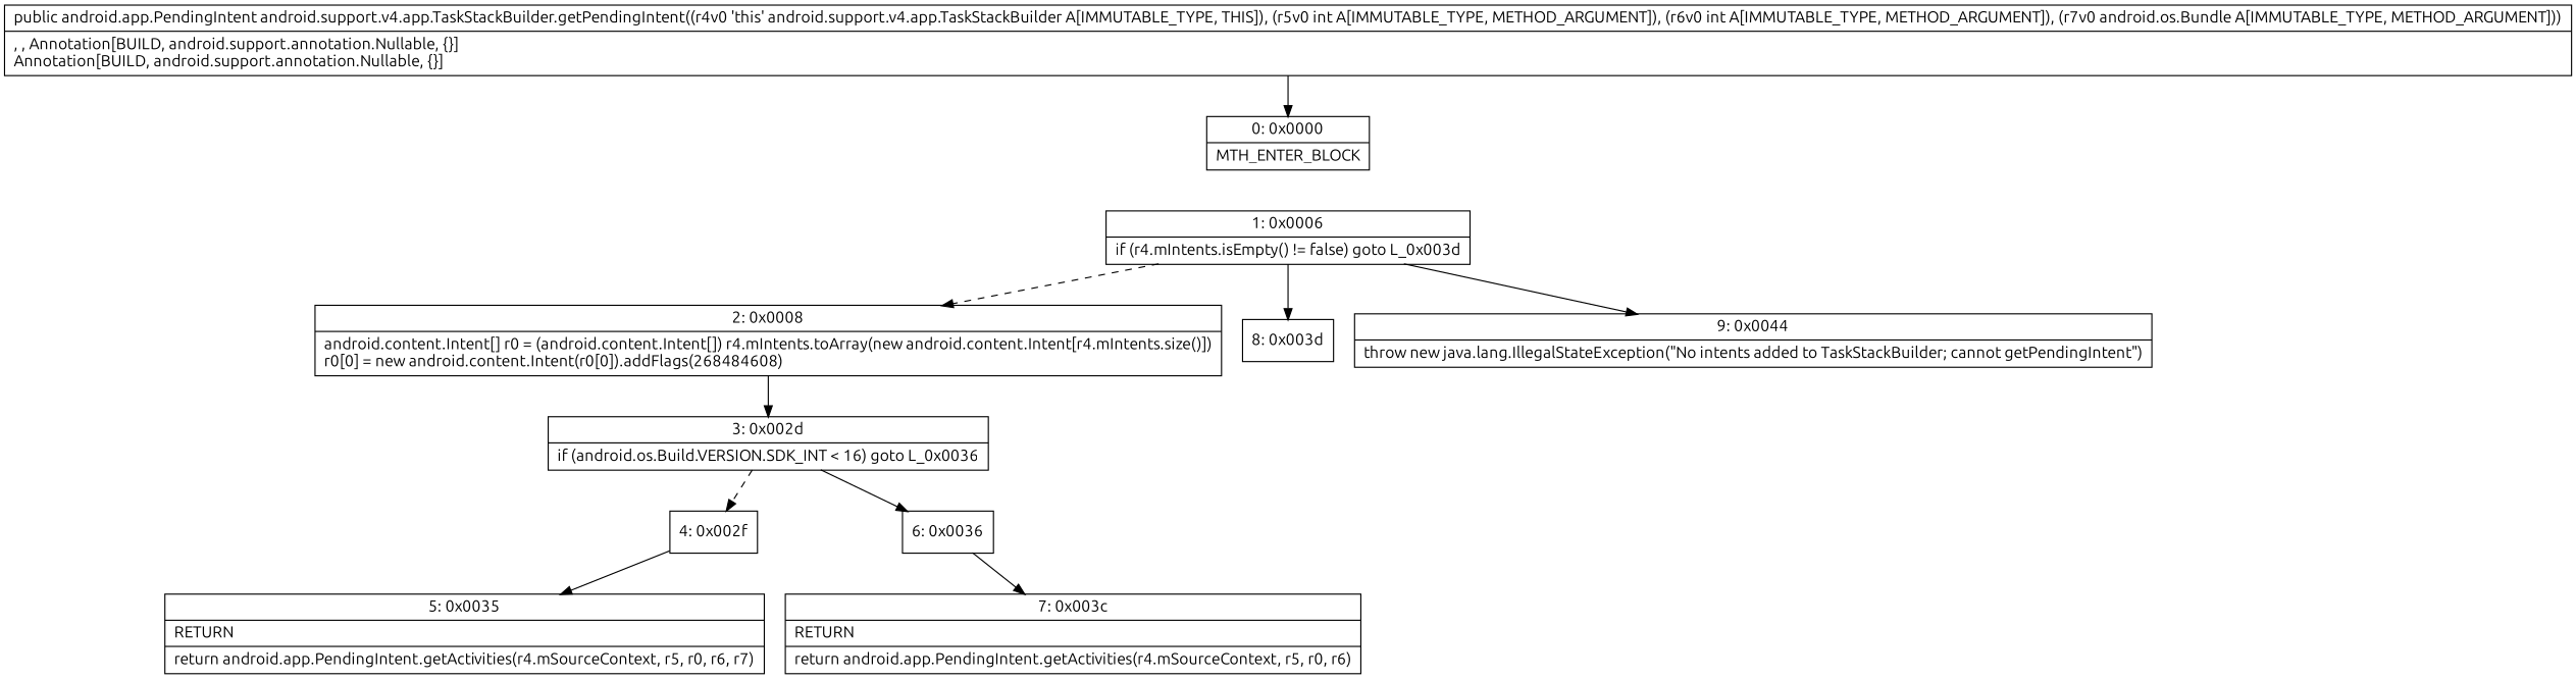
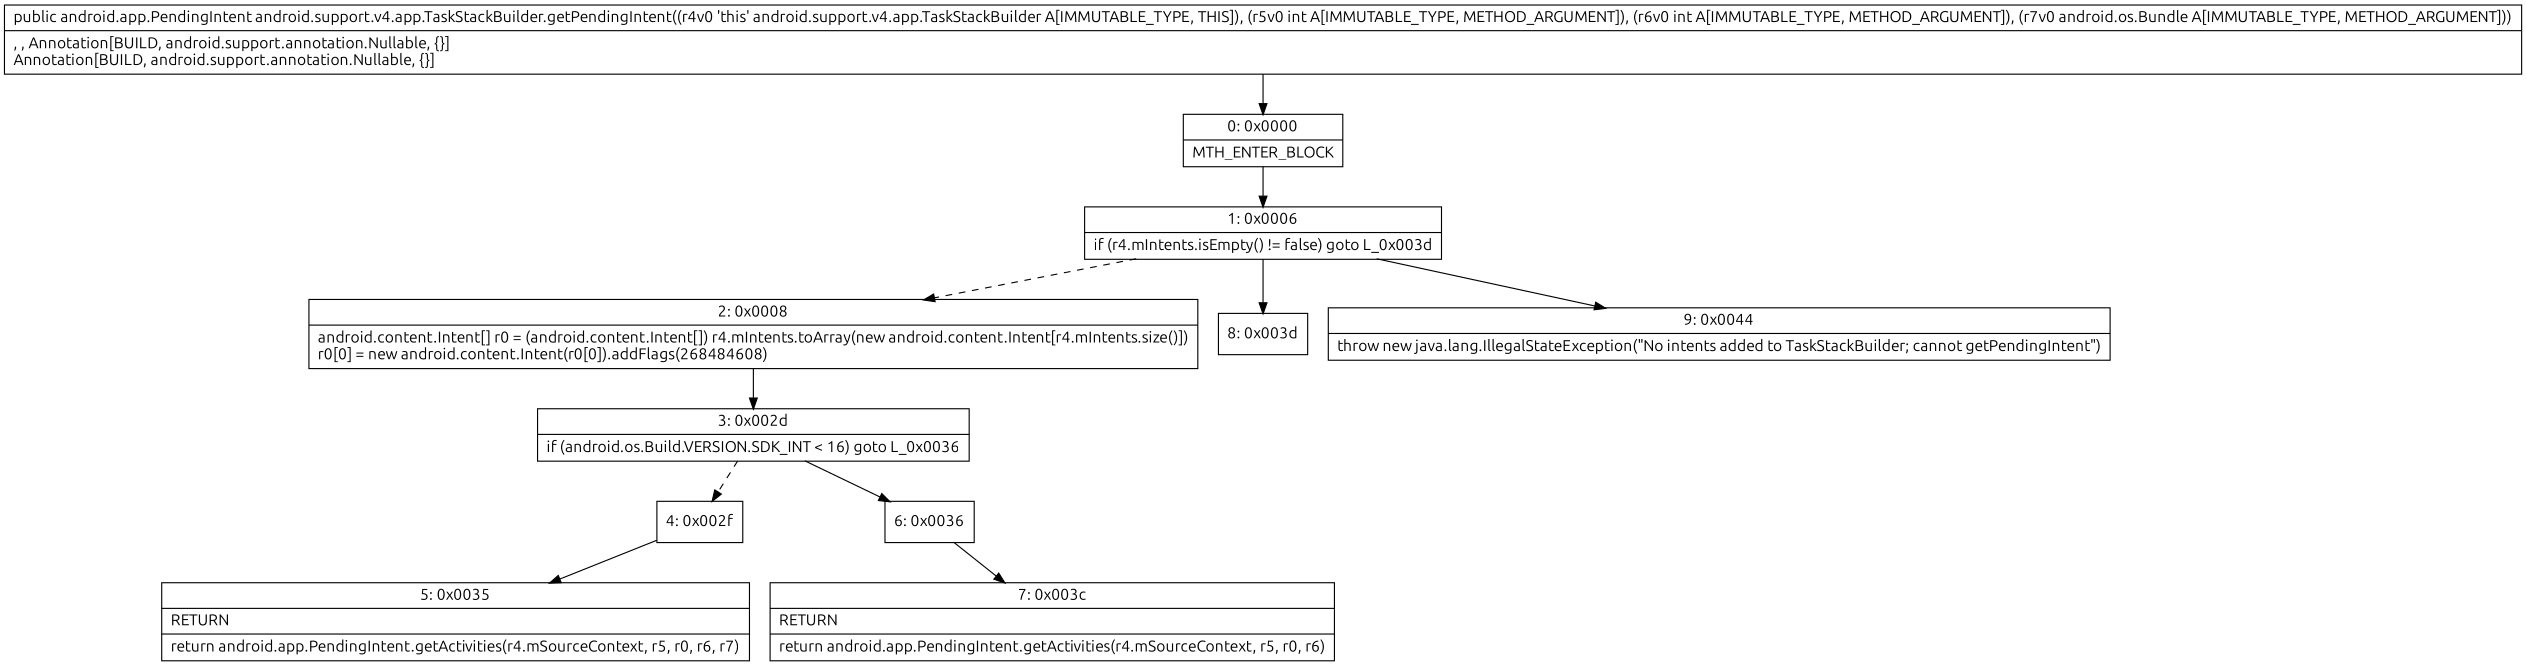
  digraph {
    fontname=Ubuntu
    node [fontname=Ubuntu shape=record]
    edge [fontname=Ubuntu]
    n1 [label="{0\:\ 0x0000|MTH_ENTER_BLOCK\l}"]
    n2 [label="{1\:\ 0x0006|if (r4.mIntents.isEmpty() != false) goto L_0x003d\l}"]
    n3 [label="{2\:\ 0x0008|android.content.Intent[] r0 = (android.content.Intent[]) r4.mIntents.toArray(new android.content.Intent[r4.mIntents.size()])\lr0[0] = new android.content.Intent(r0[0]).addFlags(268484608)\l}"]
    n4 [label="{8\:\ 0x003d}"]
    n5 [label="{9\:\ 0x0044|throw new java.lang.IllegalStateException(\"No intents added to TaskStackBuilder; cannot getPendingIntent\")\l}"]
    n6 [label="{3\:\ 0x002d|if (android.os.Build.VERSION.SDK_INT \< 16) goto L_0x0036\l}"]
    n7 [label="{4\:\ 0x002f}"]
    n8 [label="{6\:\ 0x0036}"]
    n9 [label="{5\:\ 0x0035|RETURN\l|return android.app.PendingIntent.getActivities(r4.mSourceContext, r5, r0, r6, r7)\l}"]
    n10 [label="{7\:\ 0x003c|RETURN\l|return android.app.PendingIntent.getActivities(r4.mSourceContext, r5, r0, r6)\l}"]
    n11 [label="{public android.app.PendingIntent android.support.v4.app.TaskStackBuilder.getPendingIntent((r4v0 'this' android.support.v4.app.TaskStackBuilder A[IMMUTABLE_TYPE, THIS]), (r5v0 int A[IMMUTABLE_TYPE, METHOD_ARGUMENT]), (r6v0 int A[IMMUTABLE_TYPE, METHOD_ARGUMENT]), (r7v0 android.os.Bundle A[IMMUTABLE_TYPE, METHOD_ARGUMENT]))  | , , Annotation[BUILD, android.support.annotation.Nullable, \{\}]\lAnnotation[BUILD, android.support.annotation.Nullable, \{\}]\l}"]
+   n1 -> n2
    n2 -> n3 [style=dashed]
    n2 -> n4
    n2 -> n5
    n3 -> n6
    n6 -> n7 [style=dashed]
    n6 -> n8
    n7 -> n9
    n8 -> n10
    n11 -> n1
  }
